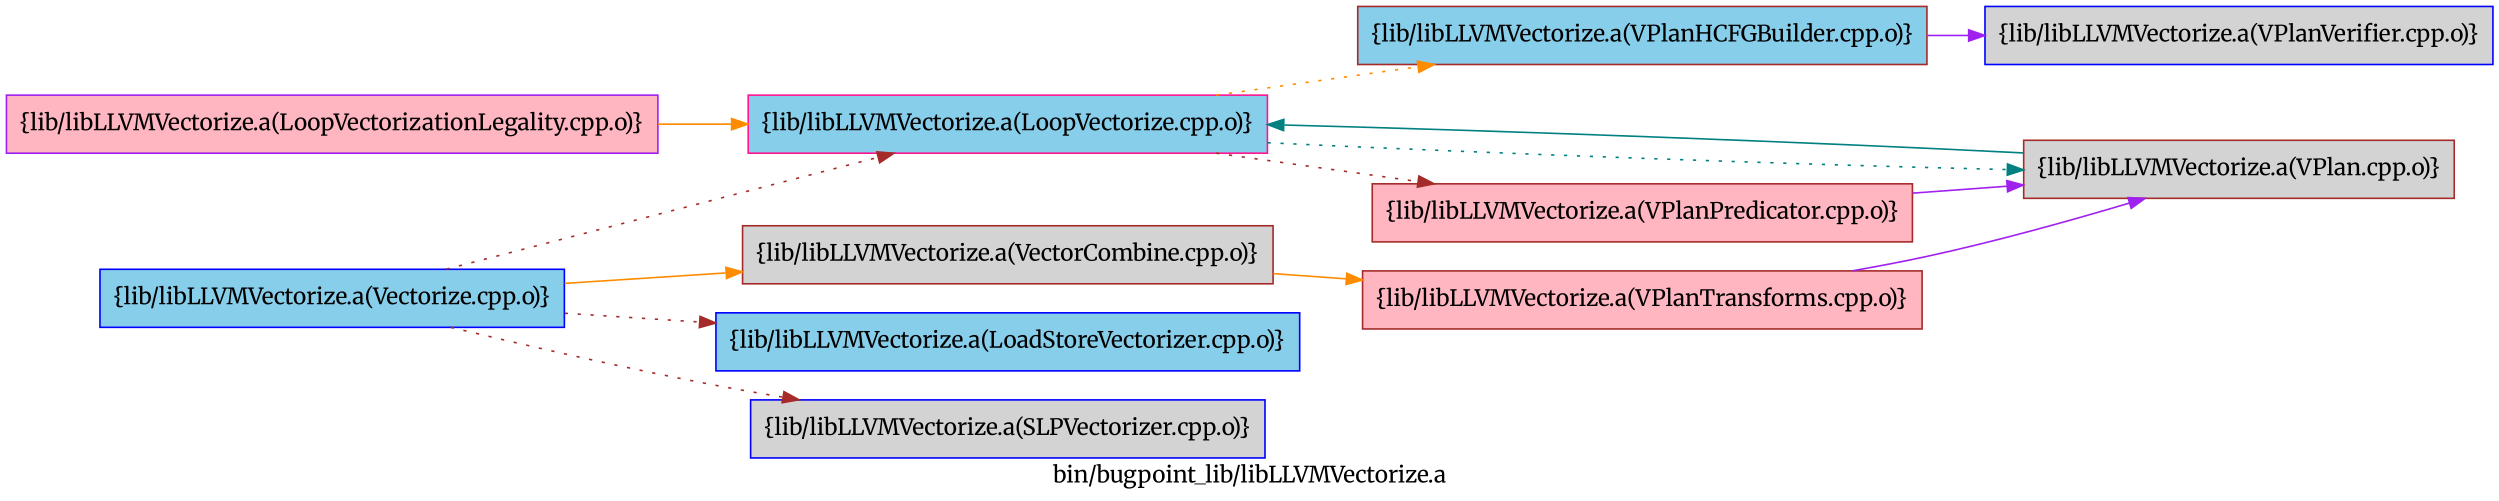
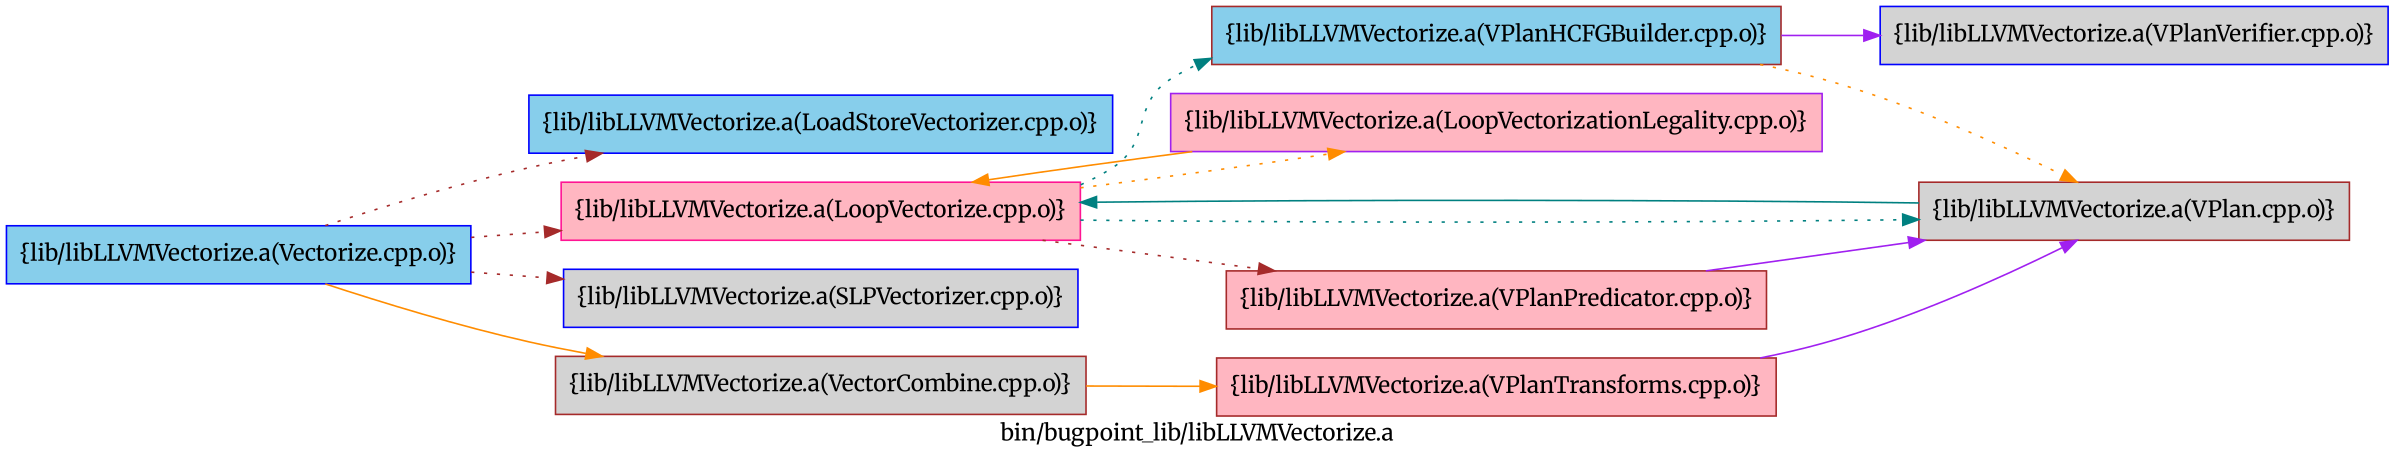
  digraph {
    fontname=Merriweather
    label="bin/bugpoint_lib/libLLVMVectorize.a"
    rankdir=LR
    node [color=brown fillcolor=lightpink fontname=Merriweather group=0 shape=box style=filled]
    edge [color=darkorange fontname=Merriweather style=dotted]
    n1 [color=blue fillcolor=skyblue label="{lib/libLLVMVectorize.a(LoadStoreVectorizer.cpp.o)}"]
-   n2 [color=deeppink fillcolor=skyblue label="{lib/libLLVMVectorize.a(LoopVectorize.cpp.o)}"]
+   n2 [color=deeppink label="{lib/libLLVMVectorize.a(LoopVectorize.cpp.o)}"]
    n3 [color=purple label="{lib/libLLVMVectorize.a(LoopVectorizationLegality.cpp.o)}"]
    n4 [fillcolor=lightgrey label="{lib/libLLVMVectorize.a(VPlan.cpp.o)}"]
    n5 [fillcolor=skyblue label="{lib/libLLVMVectorize.a(VPlanHCFGBuilder.cpp.o)}"]
    n6 [label="{lib/libLLVMVectorize.a(VPlanPredicator.cpp.o)}"]
    n7 [color=blue fillcolor=lightgrey label="{lib/libLLVMVectorize.a(VPlanVerifier.cpp.o)}"]
    n8 [label="{lib/libLLVMVectorize.a(VPlanTransforms.cpp.o)}"]
    n9 [color=blue fillcolor=lightgrey label="{lib/libLLVMVectorize.a(SLPVectorizer.cpp.o)}"]
    n10 [color=blue fillcolor=skyblue label="{lib/libLLVMVectorize.a(Vectorize.cpp.o)}"]
    n11 [fillcolor=lightgrey label="{lib/libLLVMVectorize.a(VectorCombine.cpp.o)}"]
+   n2 -> n3
    n2 -> n4 [color=teal]
-   n2 -> n5
+   n2 -> n5 [color=teal]
    n2 -> n6 [color=brown]
    n3 -> n2 [style=solid]
    n4 -> n2 [color=teal style=solid]
+   n5 -> n4
    n5 -> n7 [color=purple style=solid]
    n6 -> n4 [color=purple style=solid]
    n8 -> n4 [color=purple style=solid]
    n10 -> n1 [color=brown]
    n10 -> n2 [color=brown]
    n10 -> n9 [color=brown]
    n10 -> n11 [style=solid]
    n11 -> n8 [style=solid]
  }
